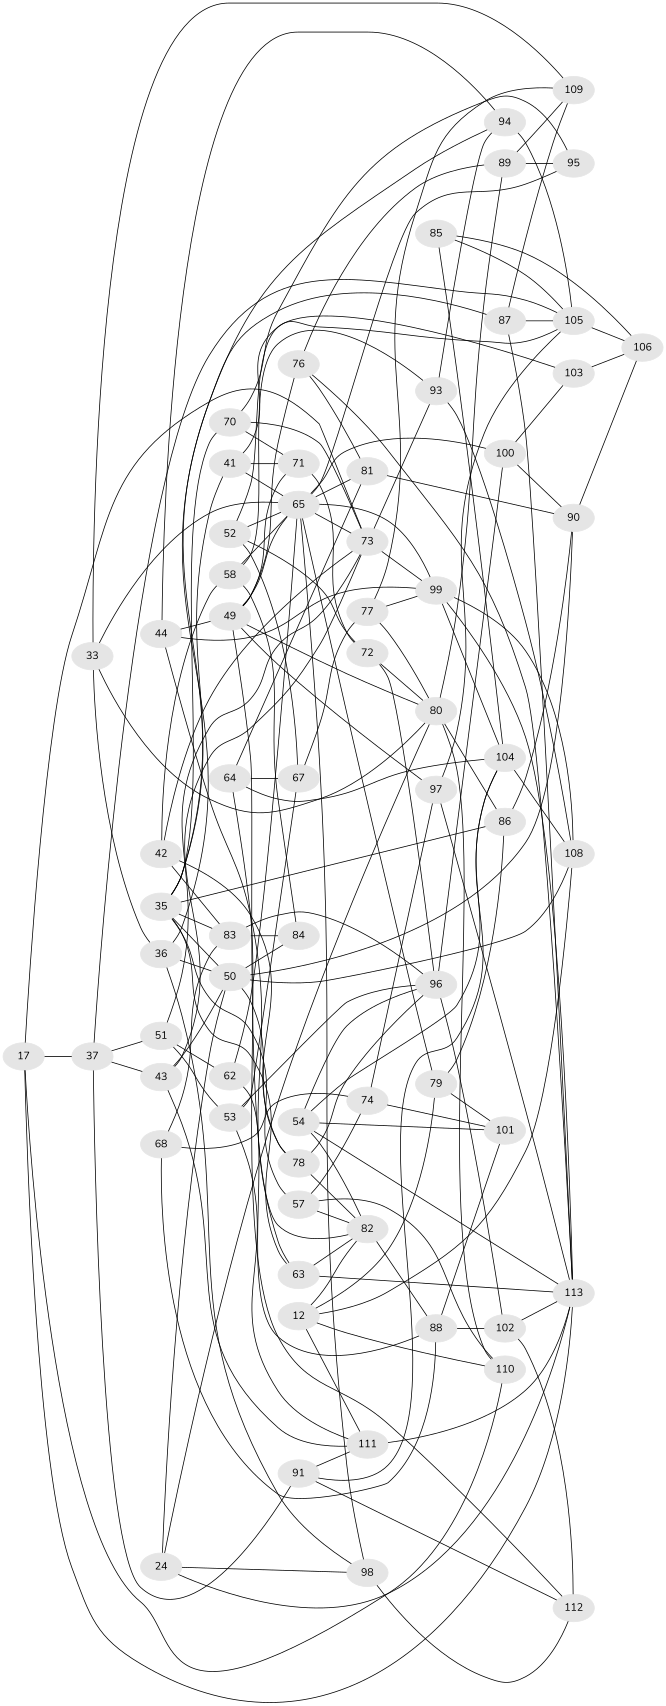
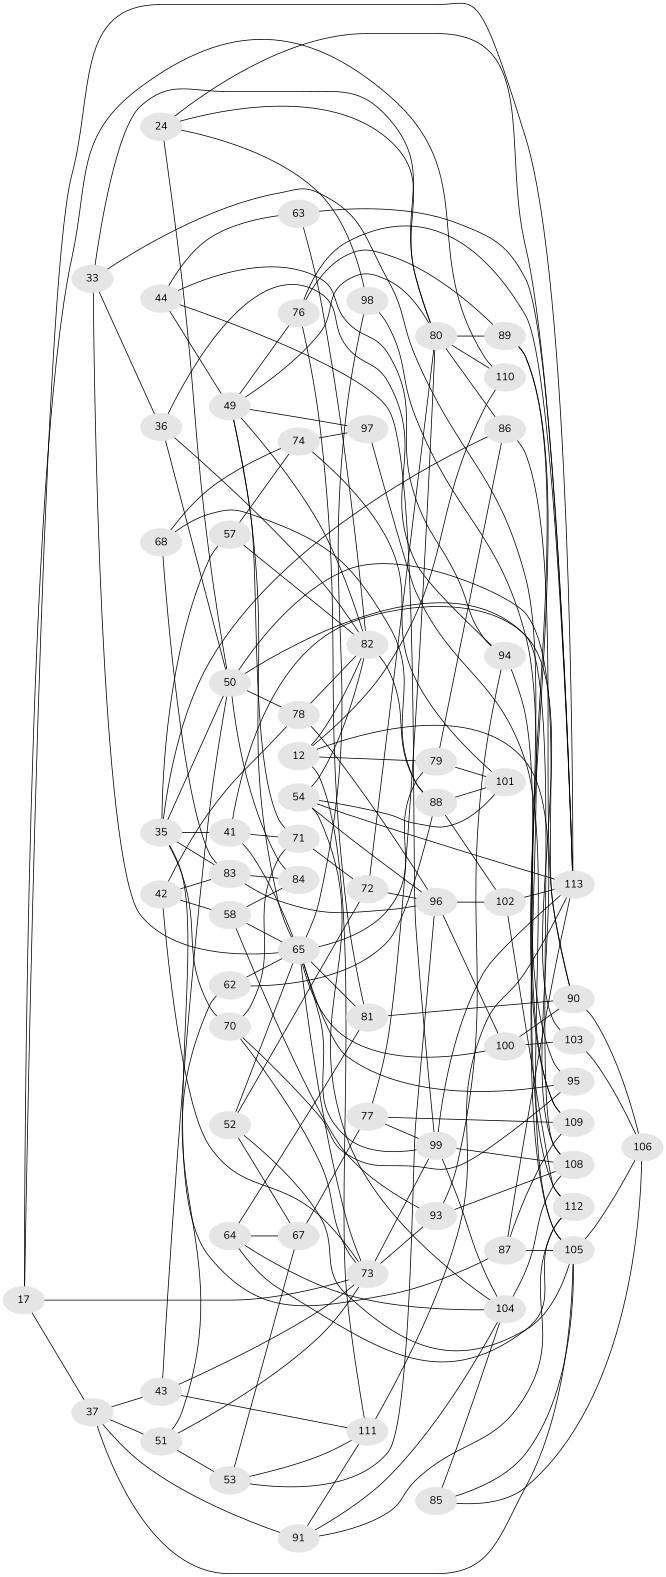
  graph {
    fontname=Nunito
    rankdir=LR
    node [color=gray90 fontname=Nunito style=filled]
    edge [fontname=Nunito]
    12 [super="+5"]
    79
    82 [super="+53"]
    108 [super="+107"]
    110
    111 [super="+92"]
    86
    101
    88 [super="+59"]
    113 [super="+13+45+21+34"]
    17 [super="+1"]
    37 [super="+22"]
    73 [super="+18+40+20"]
    43
    51
    91
    105 [super="+25+28"]
    99 [super="+3+6+75"]
    93
    24 [super="+8"]
    50 [super="+10+27"]
    80 [super="+16+46+29"]
    98
    78
    84
    90
    89 [super="+61"]
    112
    33
    36
    65 [super="+7+31+60+55"]
    109
    94
    81
    95
    100
    35 [super="+32"]
    41
    57
    63
    70
    83 [super="+2"]
    87
    71
    103
    74
    96 [super="+11+14"]
    n48 [label=53]
    62
    104 [super="+69"]
    106 [super="+9+47"]
    72
    42
    58
    49 [super="+4+39+48"]
    76
    97
    44
    102
    67
    52
    77
    54 [super="+19"]
    64
    68
    85
    12 -- 79
    12 -- 82
    12 -- 108 [weight=2]
    12 -- 110
    12 -- 111
    79 -- 86
    79 -- 101
    82 -- 88
    111 -- 113 [weight=2]
    86 -- 90
    88 -- 101
    88 -- 102
    17 -- 110
    17 -- 113
    17 -- 37 [weight=2]
    17 -- 73 [weight=2]
    37 -- 43
    37 -- 51
    37 -- 91
    37 -- 105
    73 -- 99 [weight=2]
    73 -- 93
    43 -- 111
    43 -- 73
    43 -- 50
    51 -- 73
    51 -- n48
    51 -- 62
    91 -- 111
    91 -- 112
    91 -- 104
    105 -- 106
    99 -- 108
    99 -- 113 [weight=2]
    99 -- 104 [weight=2]
    93 -- 108
    93 -- 94
    24 -- 113 [weight=2]
    24 -- 50
    24 -- 80
    24 -- 98 [weight=2]
    50 -- 108
    50 -- 78
    50 -- 84
    50 -- 90
    80 -- 110
    80 -- 86
    80 -- 89 [weight=2]
    98 -- 112
    78 -- 82
    78 -- 96
    90 -- 106
    89 -- 109
    89 -- 95 [weight=2]
    33 -- 80
    33 -- 36
    33 -- 65
    33 -- 109
-   36 -- 98
+   36 -- 82
    36 -- 50
    36 -- 94
    65 -- 79
    65 -- 73
    65 -- 99
    65 -- 98
    65 -- 81
    65 -- 95
    65 -- 100
    94 -- 105
    81 -- 90
    100 -- 90
    100 -- 103
    35 -- 86
    35 -- 50
    35 -- 41
    35 -- 57
-   35 -- 63
    35 -- 70
    35 -- 83
    35 -- 87
    41 -- 65
    41 -- 71
    41 -- 103
    57 -- 82
-   57 -- 110
    57 -- 74
    63 -- 82
    63 -- 113
    70 -- 73
    70 -- 95
    70 -- 71
    83 -- 84
    83 -- 96
    87 -- 113
    87 -- 105
    87 -- 109
    71 -- 72
    103 -- 106 [weight=2]
    74 -- 101
    74 -- 97
    96 -- 100
    96 -- 102
    n48 -- 111
    n48 -- 96
    n48 -- 67
    62 -- 88 [weight=2]
    62 -- 65
    104 -- 108
    72 -- 80
    72 -- 96
    42 -- 73
    42 -- 78
    42 -- 83
    42 -- 58
    58 -- 93
    58 -- 84
    58 -- 65
    49 -- 82
    49 -- 80 [weight=2]
    49 -- 65 [weight=2]
    49 -- 71
    49 -- 76
    49 -- 97
    76 -- 113
    76 -- 89
    76 -- 81
-   97 -- 113
    97 -- 105
    44 -- 99
    44 -- 94
    44 -- 63
    44 -- 49
    102 -- 113
    102 -- 112
    67 -- 77
    52 -- 105
    52 -- 65
    52 -- 72
    52 -- 67
    77 -- 99
    77 -- 80
    77 -- 109
    54 -- 82
    54 -- 101
    54 -- 113
    54 -- 96
    54 -- 104 [weight=2]
    64 -- 112
    64 -- 81
    64 -- 104
    64 -- 67
    68 -- 88
    68 -- 83 [weight=2]
    68 -- 74
    85 -- 105
    85 -- 104
    85 -- 106 [weight=2]
  }
